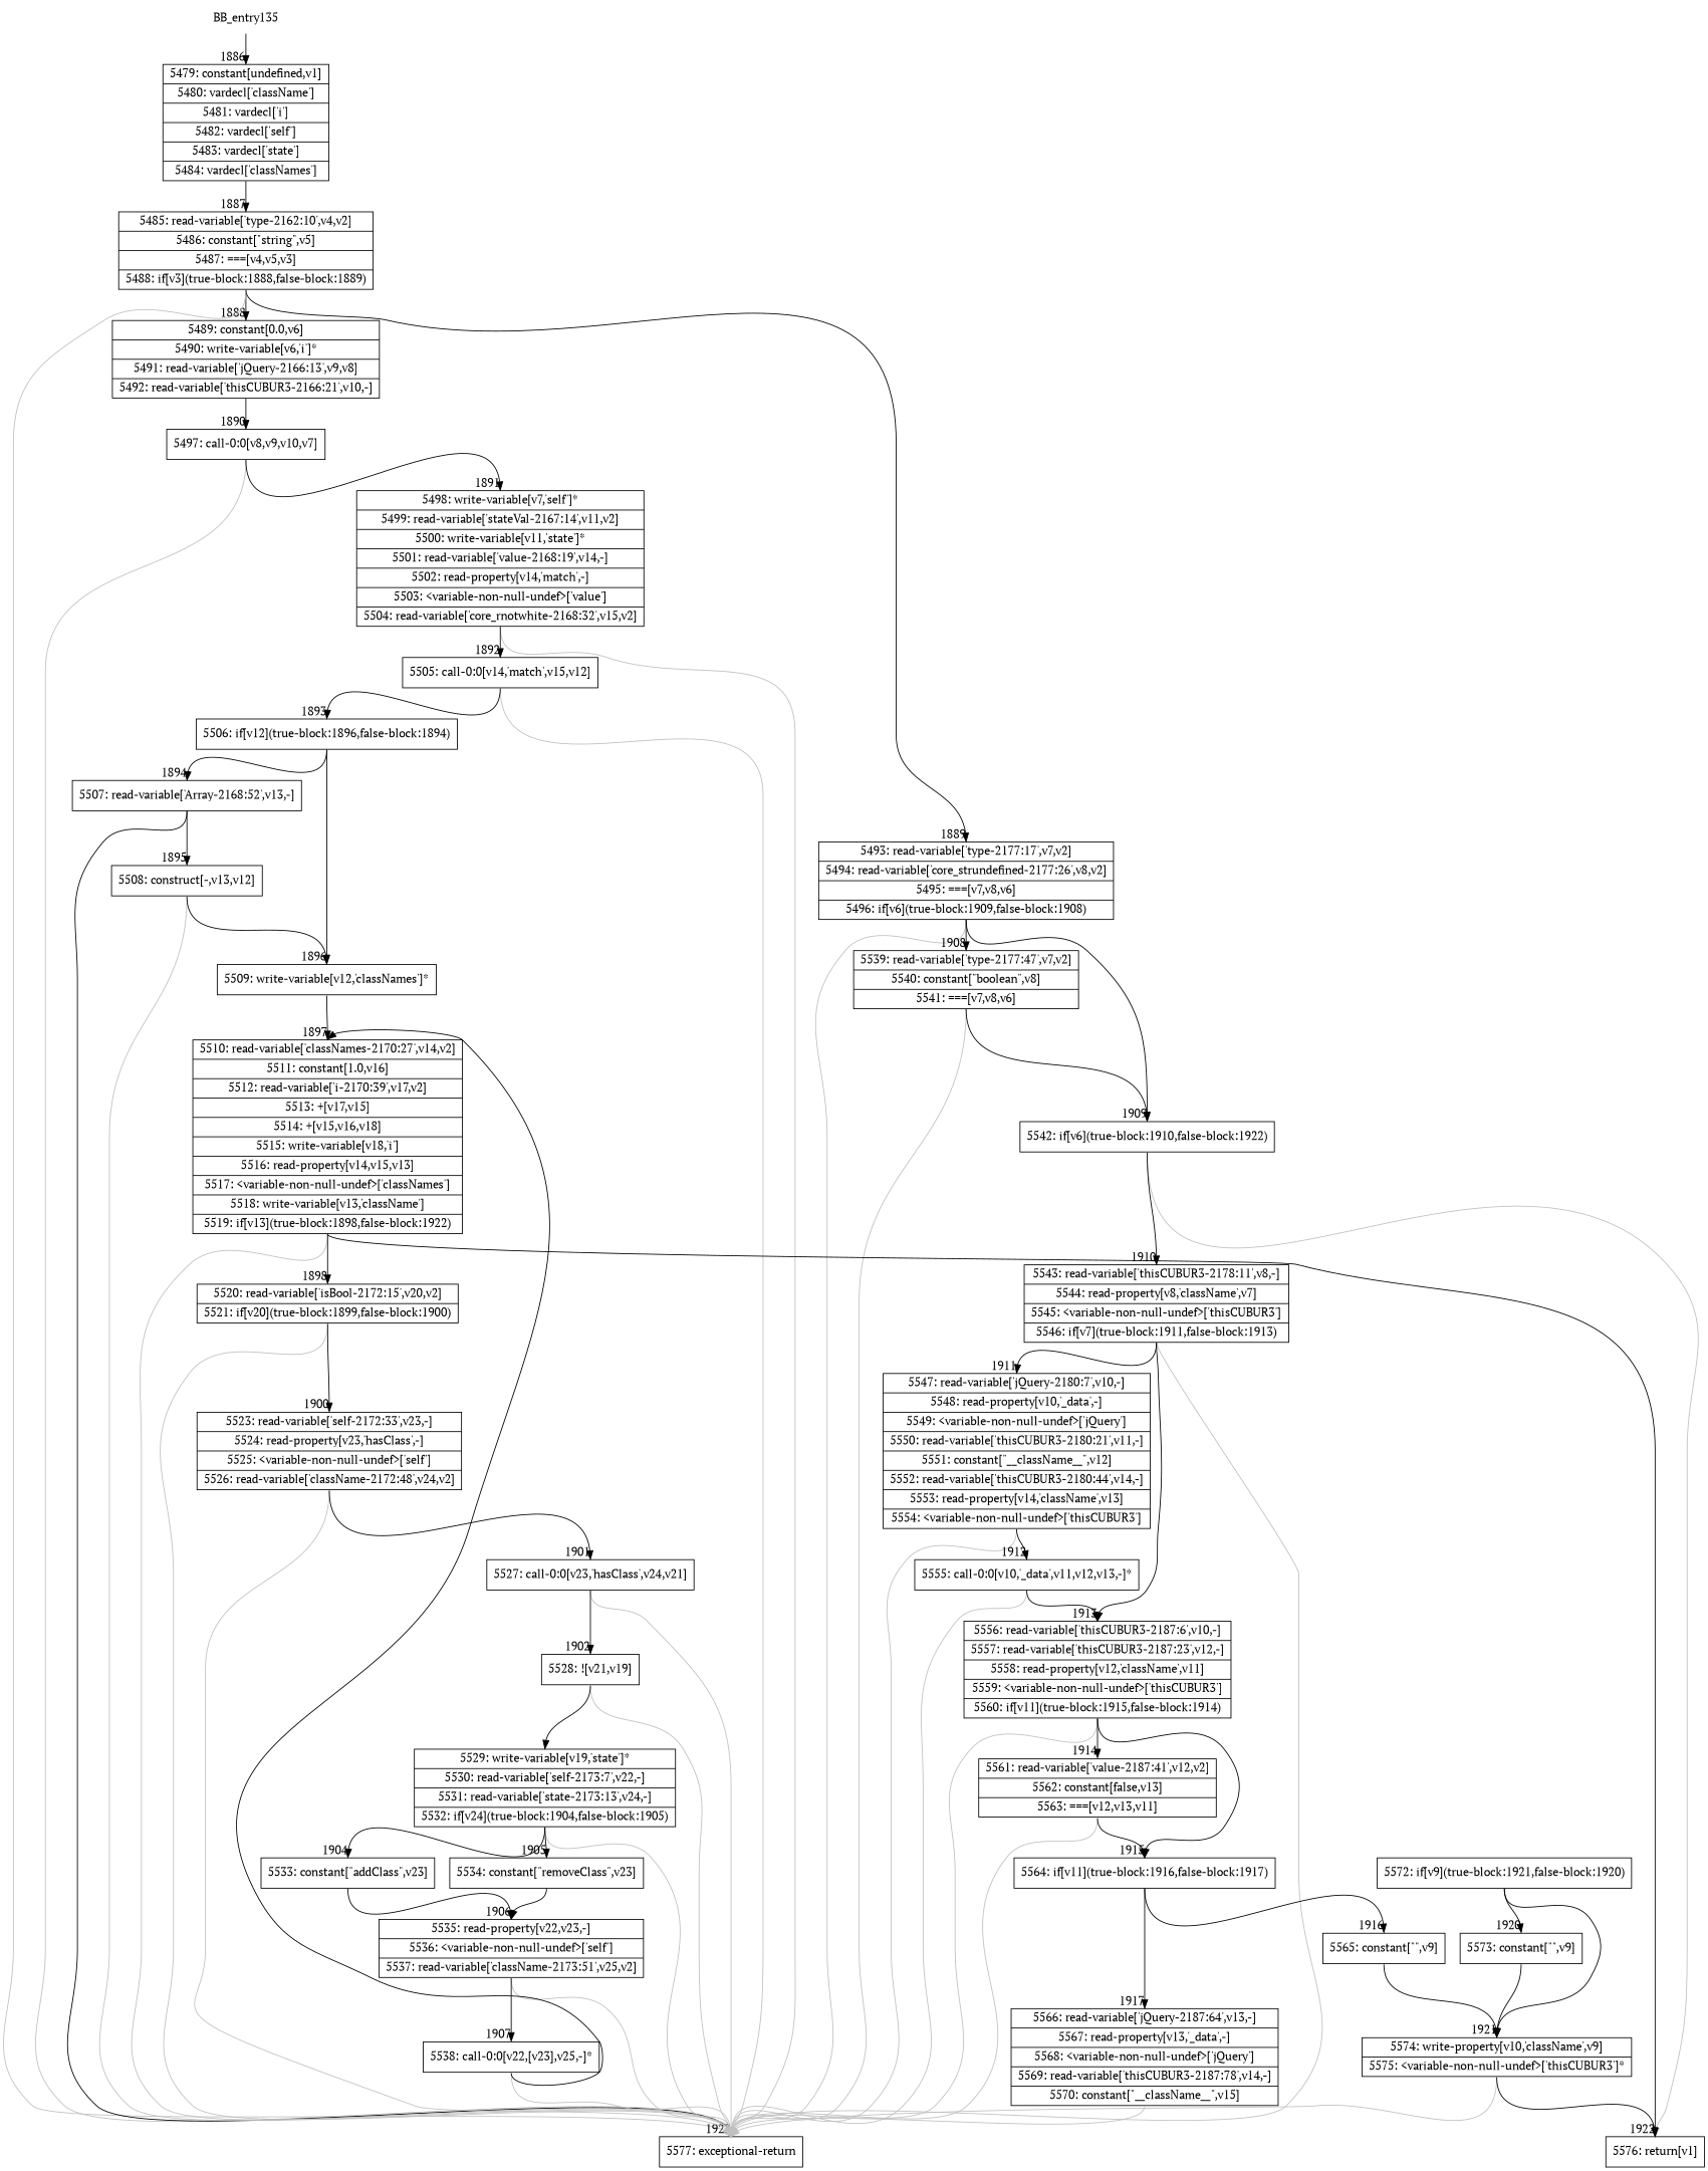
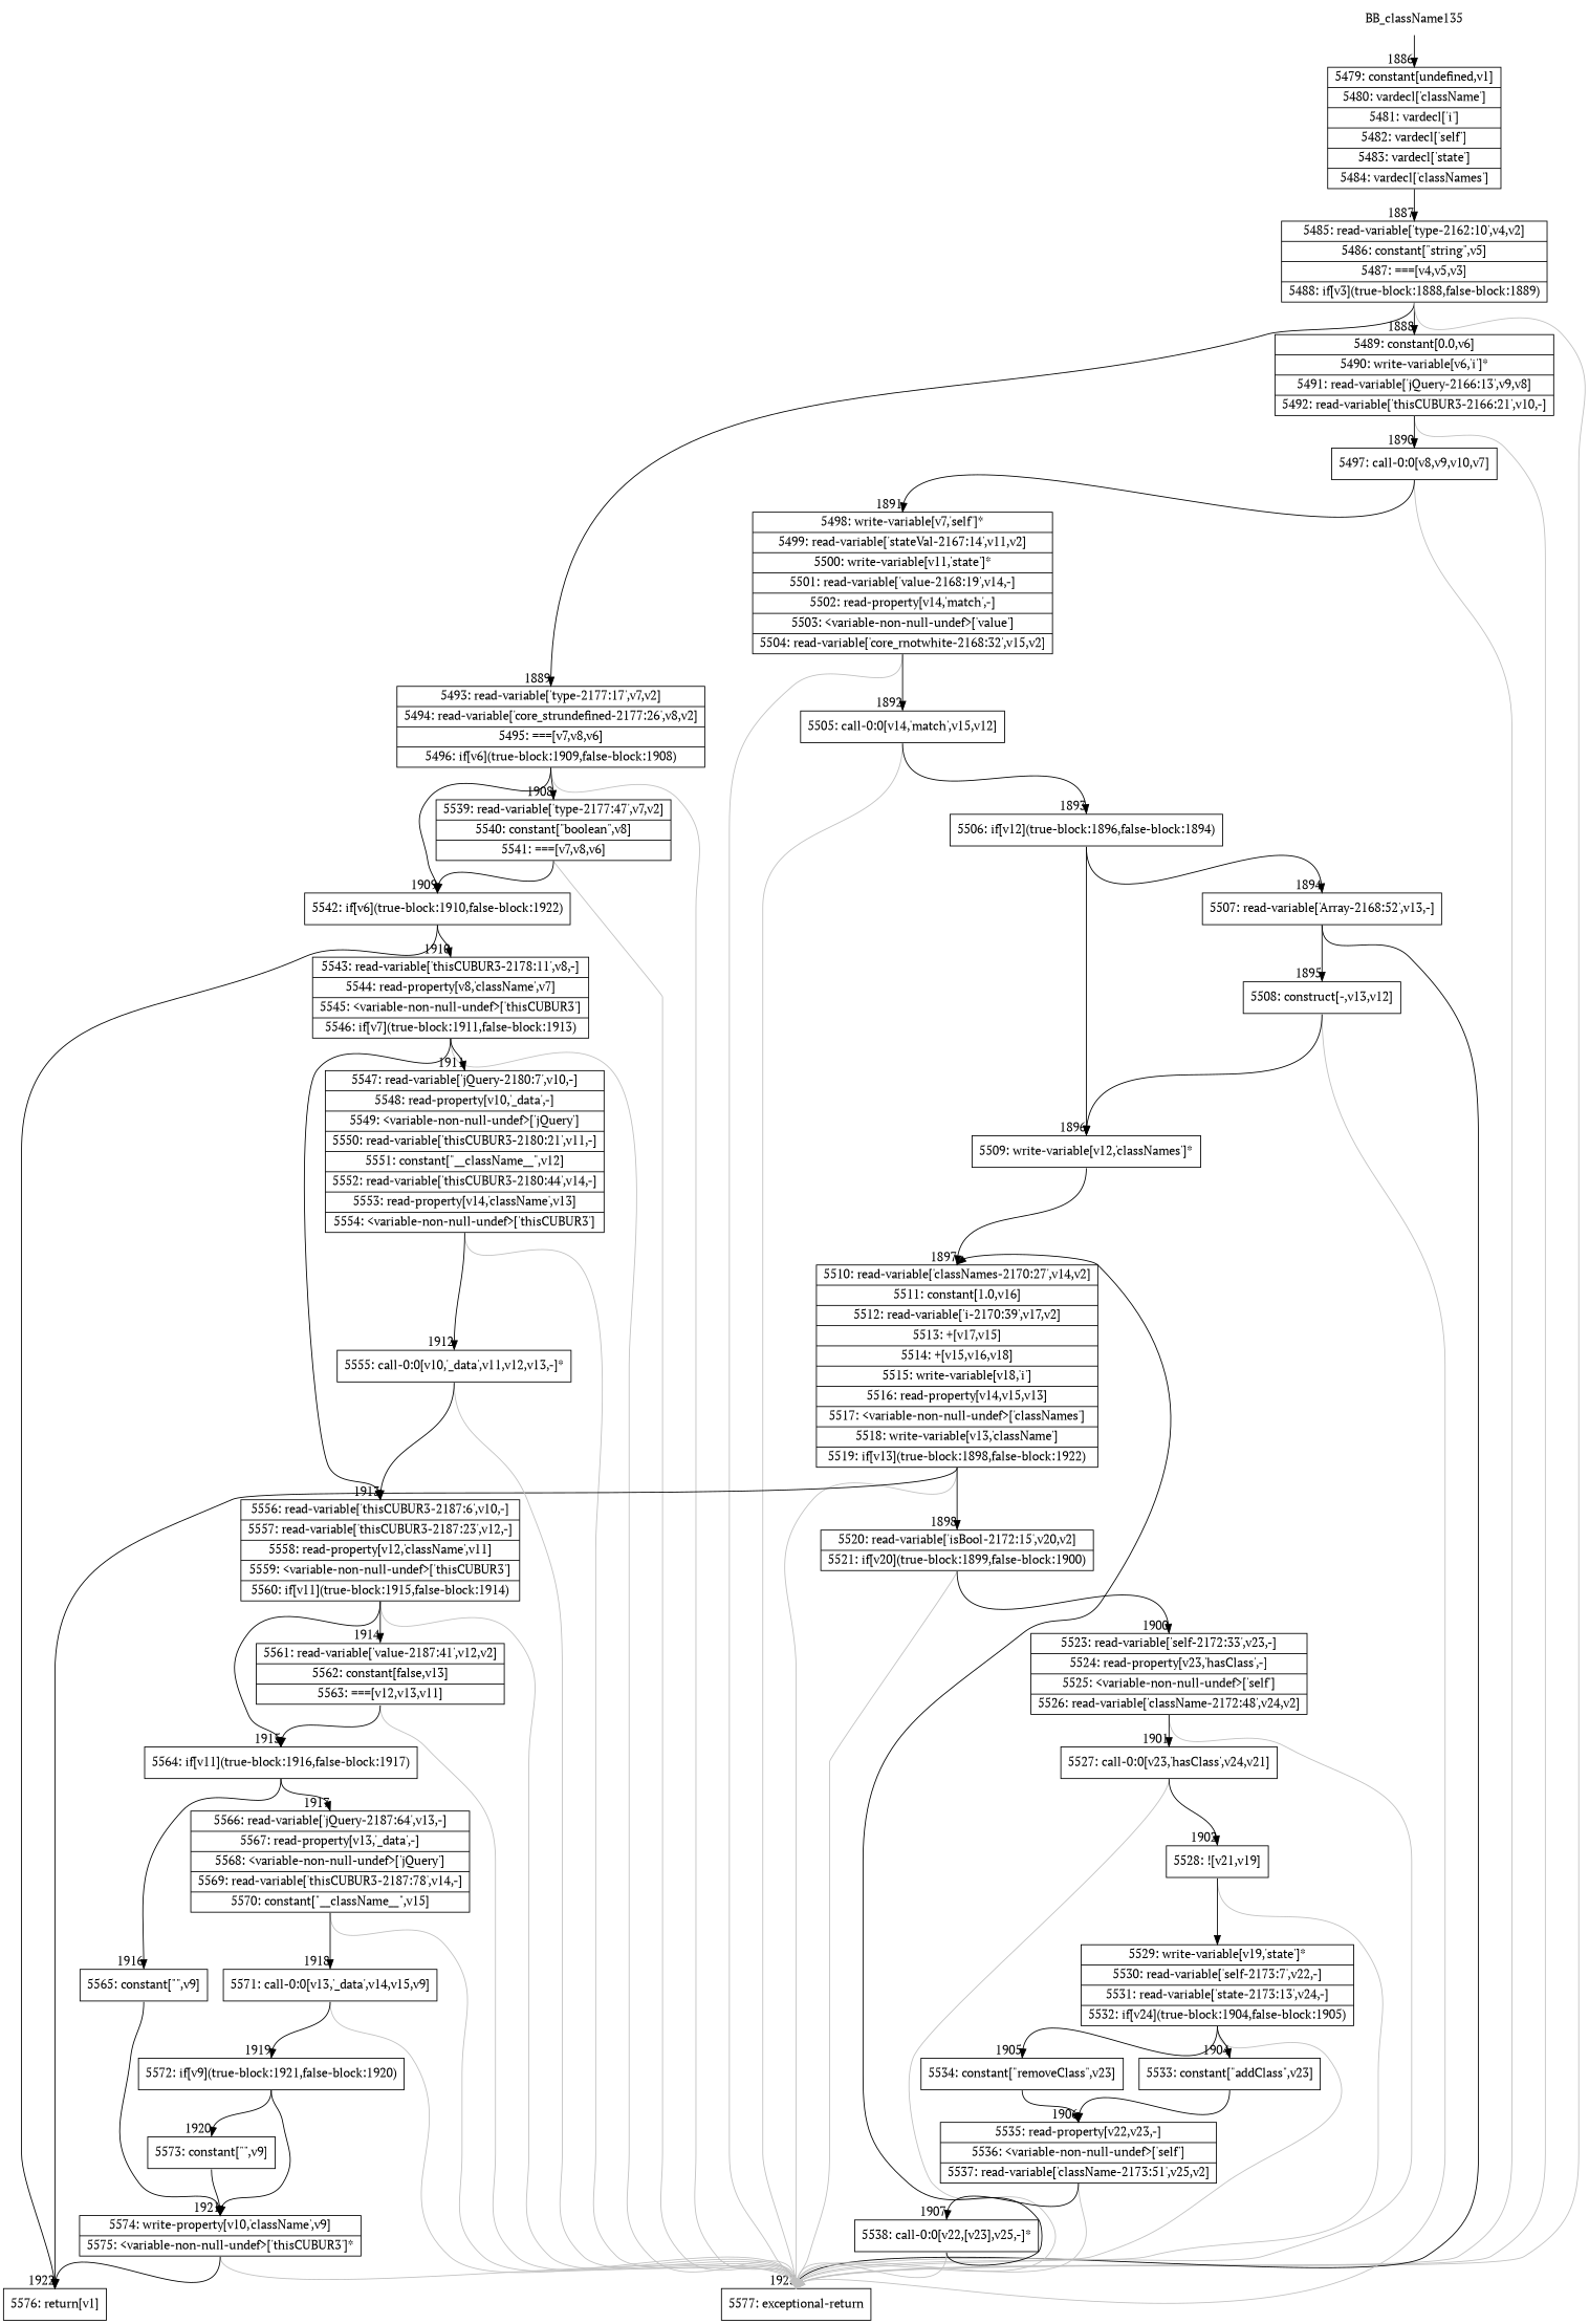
  digraph {
    fontname="PT Serif"
    rankdir=TD
    node [fontname="PT Serif" shape=record]
    edge [fontname="PT Serif" headport=n tailport=s]
-   BB_entry135 [shape=none]
+   BB_entry135 [shape=none label=BB_className135]
    n2 [label="{5479: constant[undefined,v1]|5480: vardecl['className']|5481: vardecl['i']|5482: vardecl['self']|5483: vardecl['state']|5484: vardecl['classNames']}"]
    n3 [label="{5485: read-variable['type-2162:10',v4,v2]|5486: constant[\"string\",v5]|5487: ===[v4,v5,v3]|5488: if[v3](true-block:1888,false-block:1889)}"]
    n4 [label="{5489: constant[0.0,v6]|5490: write-variable[v6,'i']*|5491: read-variable['jQuery-2166:13',v9,v8]|5492: read-variable['thisCUBUR3-2166:21',v10,-]}"]
    n5 [label="{5493: read-variable['type-2177:17',v7,v2]|5494: read-variable['core_strundefined-2177:26',v8,v2]|5495: ===[v7,v8,v6]|5496: if[v6](true-block:1909,false-block:1908)}"]
    n6 [label="{5577: exceptional-return}"]
    n7 [label="{5497: call-0:0[v8,v9,v10,v7]}"]
    n8 [label="{5542: if[v6](true-block:1910,false-block:1922)}"]
    n9 [label="{5539: read-variable['type-2177:47',v7,v2]|5540: constant[\"boolean\",v8]|5541: ===[v7,v8,v6]}"]
    n10 [label="{5498: write-variable[v7,'self']*|5499: read-variable['stateVal-2167:14',v11,v2]|5500: write-variable[v11,'state']*|5501: read-variable['value-2168:19',v14,-]|5502: read-property[v14,'match',-]|5503: \<variable-non-null-undef\>['value']|5504: read-variable['core_rnotwhite-2168:32',v15,v2]}"]
    n11 [label="{5576: return[v1]}"]
    n12 [label="{5543: read-variable['thisCUBUR3-2178:11',v8,-]|5544: read-property[v8,'className',v7]|5545: \<variable-non-null-undef\>['thisCUBUR3']|5546: if[v7](true-block:1911,false-block:1913)}"]
    n13 [label="{5505: call-0:0[v14,'match',v15,v12]}"]
    n14 [label="{5547: read-variable['jQuery-2180:7',v10,-]|5548: read-property[v10,'_data',-]|5549: \<variable-non-null-undef\>['jQuery']|5550: read-variable['thisCUBUR3-2180:21',v11,-]|5551: constant[\"__className__\",v12]|5552: read-variable['thisCUBUR3-2180:44',v14,-]|5553: read-property[v14,'className',v13]|5554: \<variable-non-null-undef\>['thisCUBUR3']}"]
    n15 [label="{5556: read-variable['thisCUBUR3-2187:6',v10,-]|5557: read-variable['thisCUBUR3-2187:23',v12,-]|5558: read-property[v12,'className',v11]|5559: \<variable-non-null-undef\>['thisCUBUR3']|5560: if[v11](true-block:1915,false-block:1914)}"]
    n16 [label="{5506: if[v12](true-block:1896,false-block:1894)}"]
    n17 [label="{5509: write-variable[v12,'classNames']*}"]
    n18 [label="{5507: read-variable['Array-2168:52',v13,-]}"]
    n19 [label="{5510: read-variable['classNames-2170:27',v14,v2]|5511: constant[1.0,v16]|5512: read-variable['i-2170:39',v17,v2]|5513: +[v17,v15]|5514: +[v15,v16,v18]|5515: write-variable[v18,'i']|5516: read-property[v14,v15,v13]|5517: \<variable-non-null-undef\>['classNames']|5518: write-variable[v13,'className']|5519: if[v13](true-block:1898,false-block:1922)}"]
    n20 [label="{5508: construct[-,v13,v12]}"]
    n21 [label="{5520: read-variable['isBool-2172:15',v20,v2]|5521: if[v20](true-block:1899,false-block:1900)}"]
    n22 [label="{5523: read-variable['self-2172:33',v23,-]|5524: read-property[v23,'hasClass',-]|5525: \<variable-non-null-undef\>['self']|5526: read-variable['className-2172:48',v24,v2]}"]
    n23 [label="{5527: call-0:0[v23,'hasClass',v24,v21]}"]
    n24 [label="{5529: write-variable[v19,'state']*|5530: read-variable['self-2173:7',v22,-]|5531: read-variable['state-2173:13',v24,-]|5532: if[v24](true-block:1904,false-block:1905)}"]
    n25 [label="{5533: constant[\"addClass\",v23]}"]
    n26 [label="{5534: constant[\"removeClass\",v23]}"]
    n27 [label="{5528: ![v21,v19]}"]
    n28 [label="{5535: read-property[v22,v23,-]|5536: \<variable-non-null-undef\>['self']|5537: read-variable['className-2173:51',v25,v2]}"]
    n29 [label="{5538: call-0:0[v22,[v23],v25,-]*}"]
    n30 [label="{5555: call-0:0[v10,'_data',v11,v12,v13,-]*}"]
    n31 [label="{5564: if[v11](true-block:1916,false-block:1917)}"]
    n32 [label="{5561: read-variable['value-2187:41',v12,v2]|5562: constant[false,v13]|5563: ===[v12,v13,v11]}"]
    n33 [label="{5565: constant[\"\",v9]}"]
    n34 [label="{5566: read-variable['jQuery-2187:64',v13,-]|5567: read-property[v13,'_data',-]|5568: \<variable-non-null-undef\>['jQuery']|5569: read-variable['thisCUBUR3-2187:78',v14,-]|5570: constant[\"__className__\",v15]}"]
    n35 [label="{5574: write-property[v10,'className',v9]|5575: \<variable-non-null-undef\>['thisCUBUR3']*}"]
+   n36 [label="{5571: call-0:0[v13,'_data',v14,v15,v9]}"]
    n37 [label="{5572: if[v9](true-block:1921,false-block:1920)}"]
    n38 [label="{5573: constant[\"\",v9]}"]
    BB_entry135 -> n2 [headlabel="    1886"]
    n2 -> n3 [headlabel="      1887"]
    n3 -> n4 [headlabel="      1888"]
    n3 -> n5 [headlabel="      1889"]
    n3 -> n6 [color=gray headlabel="      1923"]
+   n4 -> n6 [color=gray]
    n4 -> n7 [headlabel="      1890"]
    n5 -> n6 [color=gray]
    n5 -> n8 [headlabel="      1909"]
    n5 -> n9 [headlabel="      1908"]
    n7 -> n6 [color=gray]
    n7 -> n10 [headlabel="      1891"]
-   n8 -> n11 [color=gray]
+   n8 -> n11
    n8 -> n12 [headlabel="      1910"]
    n9 -> n6 [color=gray]
    n9 -> n8
    n10 -> n6 [color=gray]
    n10 -> n13 [headlabel="      1892"]
    n12 -> n6 [color=gray]
    n12 -> n14 [headlabel="      1911"]
    n12 -> n15 [headlabel="      1913"]
    n13 -> n6 [color=gray]
    n13 -> n16 [headlabel="      1893"]
    n14 -> n6 [color=gray]
    n14 -> n30 [headlabel="      1912"]
    n15 -> n6 [color=gray]
    n15 -> n31 [headlabel="      1915"]
    n15 -> n32 [headlabel="      1914"]
    n16 -> n17 [headlabel="      1896"]
    n16 -> n18 [headlabel="      1894"]
    n17 -> n19 [headlabel="      1897"]
    n18 -> n6 [color=black]
    n18 -> n20 [headlabel="      1895"]
    n19 -> n6 [color=gray]
    n19 -> n11 [headlabel="      1922"]
    n19 -> n21 [headlabel="      1898"]
    n20 -> n6 [color=gray]
    n20 -> n17
    n21 -> n6 [color=gray]
    n21 -> n22 [headlabel="      1900"]
    n22 -> n6 [color=gray]
    n22 -> n23 [headlabel="      1901"]
    n23 -> n6 [color=gray]
    n23 -> n27 [headlabel="      1902"]
    n24 -> n6 [color=gray]
    n24 -> n25 [headlabel="      1904"]
    n24 -> n26 [headlabel="      1905"]
    n25 -> n28 [headlabel="      1906"]
    n26 -> n28
    n27 -> n6 [color=gray]
    n27 -> n24
    n28 -> n6 [color=gray]
    n28 -> n29 [headlabel="      1907"]
    n29 -> n6 [color=gray]
    n29 -> n19
    n30 -> n6 [color=gray]
    n30 -> n15
    n31 -> n33 [headlabel="      1916"]
    n31 -> n34 [headlabel="      1917"]
    n32 -> n6 [color=gray]
    n32 -> n31
    n33 -> n35 [headlabel="      1921"]
    n34 -> n6 [color=gray]
+   n34 -> n36 [headlabel="      1918"]
    n35 -> n6 [color=gray]
    n35 -> n11
+   n36 -> n6 [color=gray]
+   n36 -> n37 [headlabel="      1919"]
    n37 -> n35
    n37 -> n38 [headlabel="      1920"]
    n38 -> n35
  }
